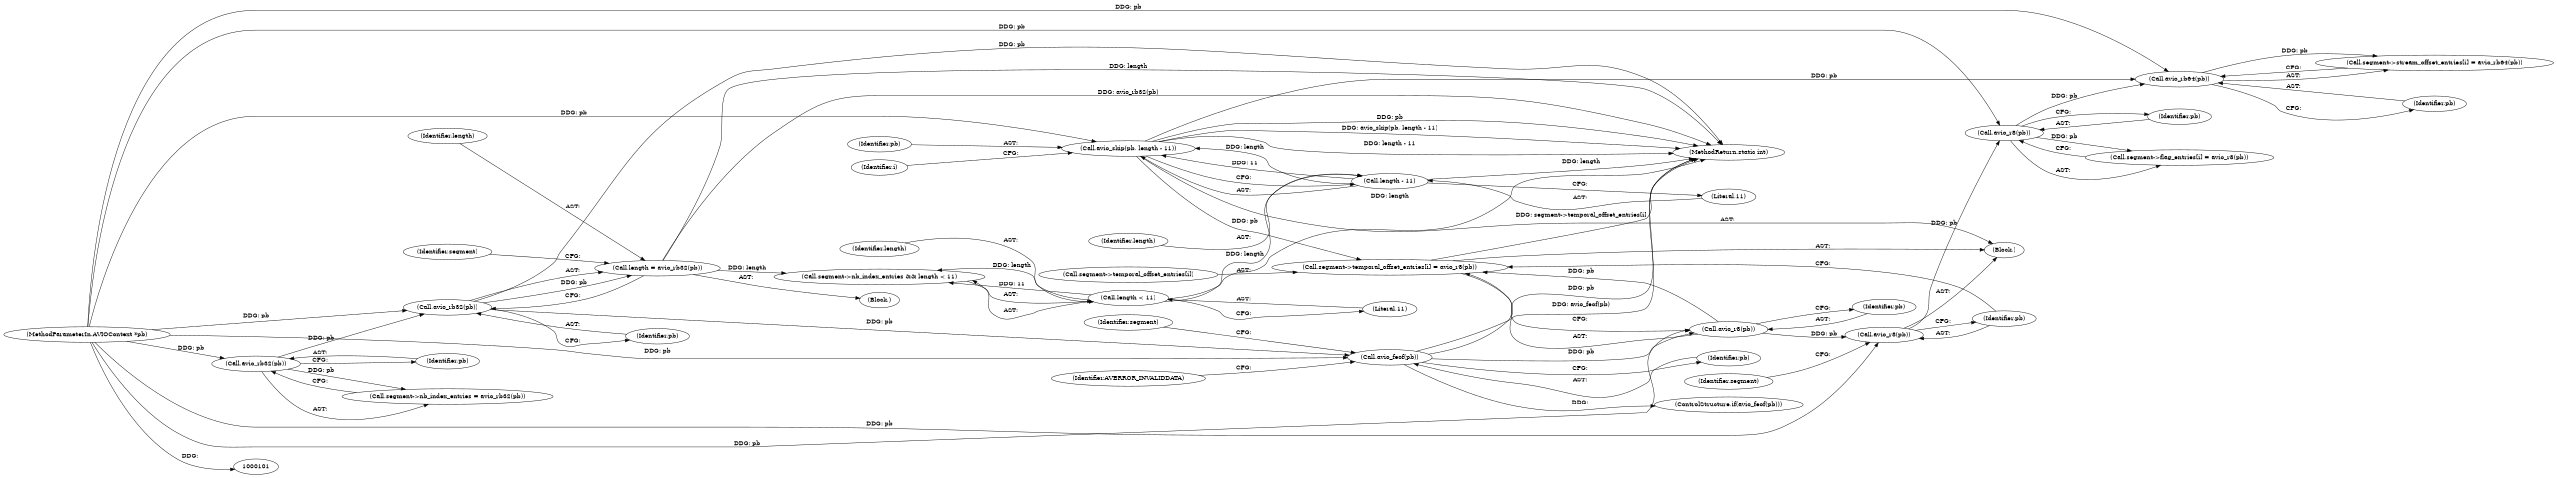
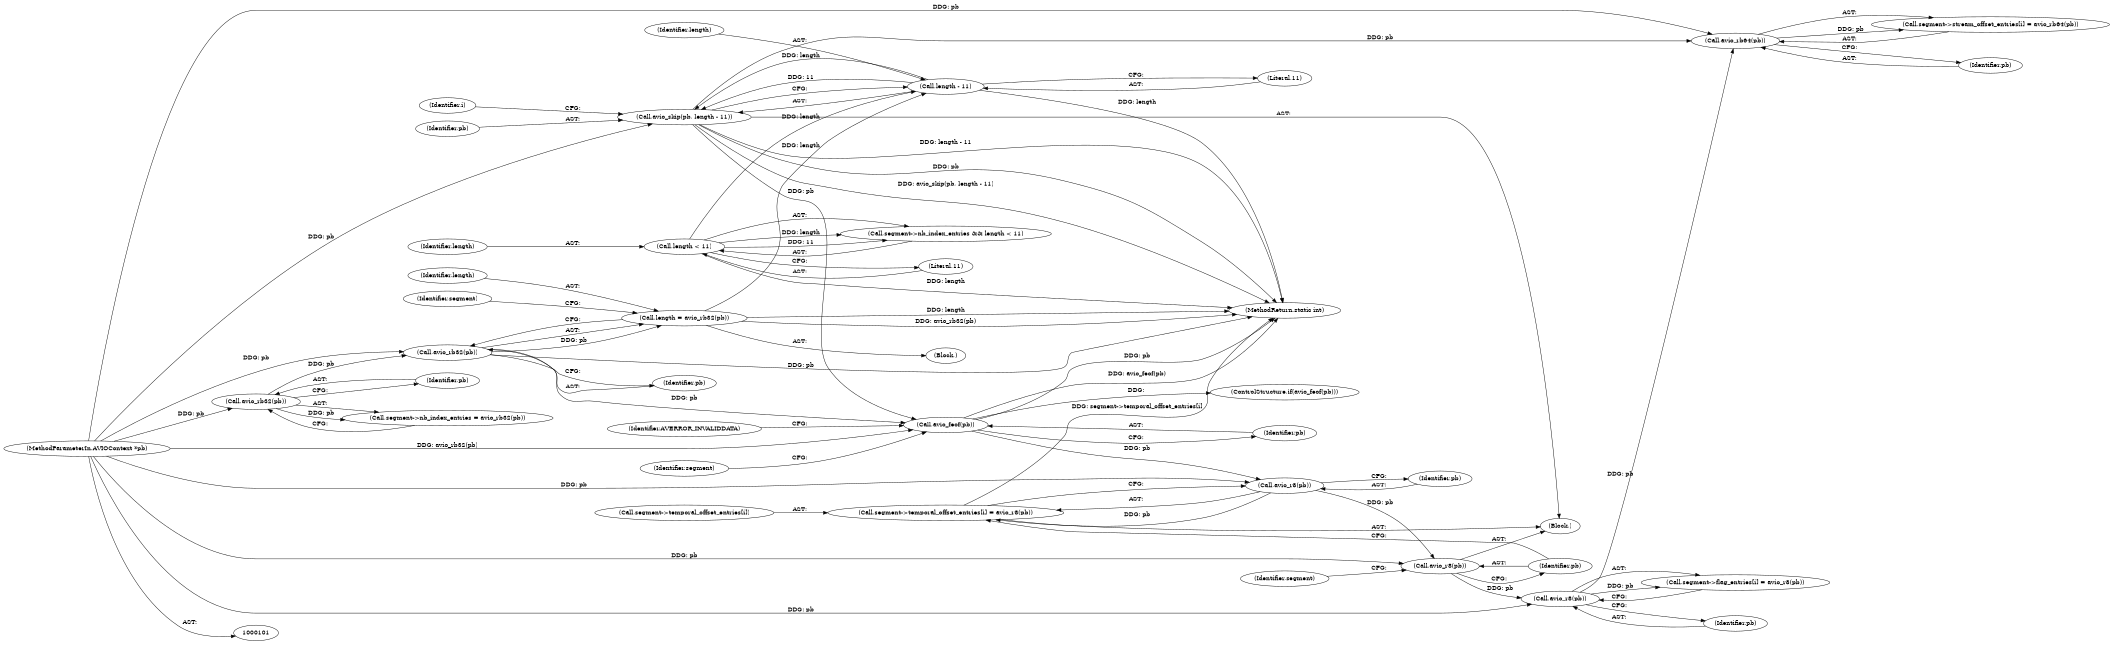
  digraph {
    rankdir=LR
    n1 [label="(Call,segment->temporal_offset_entries[i] = avio_r8(pb))"]
    n2 [label="(Call,avio_r8(pb))"]
    n3 [label="(Block,)"]
    n4 [label="(MethodReturn,static int)"]
    n5 [label="(Call,avio_r8(pb))"]
    n6 [label="(Identifier,pb)"]
    n7 [label="(Call,avio_r8(pb))"]
    n8 [label="(Identifier,pb)"]
    n9 [label="(Call,avio_feof(pb))"]
    n10 [label="(Identifier,pb)"]
    n11 [label="(ControlStructure,if(avio_feof(pb)))"]
    n12 [label="(Call,avio_skip(pb, length - 11))"]
    n13 [label="(Call,length - 11)"]
    n14 [label="(Call,avio_rb64(pb))"]
    n15 [label="(Literal,11)"]
    n16 [label="(Call,segment->stream_offset_entries[i] = avio_rb64(pb))"]
    n17 [label="(Identifier,pb)"]
    n18 [label="(Identifier,pb)"]
    n19 [label="(Call,segment->flag_entries[i] = avio_r8(pb))"]
    n20 [label="(MethodParameterIn,AVIOContext *pb)"]
    n21 [label="(Call,avio_rb32(pb))"]
    n22 [label="(Call,avio_rb32(pb))"]
    1000101
    n24 [label="(Call,length = avio_rb32(pb))"]
    n25 [label="(Identifier,pb)"]
    n26 [label="(Identifier,pb)"]
    n27 [label="(Call,segment->nb_index_entries = avio_rb32(pb))"]
    n28 [label="(Block,)"]
    n29 [label="(Call,length < 11)"]
    n30 [label="(Call,segment->nb_index_entries && length < 11)"]
    n31 [label="(Literal,11)"]
    n32 [label="(Identifier,segment)"]
    n33 [label="(Call,segment->temporal_offset_entries[i])"]
    n34 [label="(Identifier,length)"]
    n35 [label="(Identifier,length)"]
    n36 [label="(Identifier,segment)"]
    n37 [label="(Identifier,i)"]
    n38 [label="(Identifier,pb)"]
    n39 [label="(Identifier,length)"]
    n40 [label="(Identifier,segment)"]
    n41 [label="(Identifier,AVERROR_INVALIDDATA)"]
    n1 -> n2 [label="CFG: "]
    n1 -> n3 [label="AST: "]
    n1 -> n4 [label="DDG: segment->temporal_offset_entries[i]"]
    n2 -> n1 [label="AST: "]
    n2 -> n1 [label="DDG: pb"]
    n2 -> n5 [label="DDG: pb"]
    n2 -> n6 [label="CFG: "]
    n5 -> n3 [label="AST: "]
    n5 -> n7 [label="DDG: pb"]
    n5 -> n8 [label="CFG: "]
    n6 -> n2 [label="AST: "]
    n7 -> n14 [label="DDG: pb"]
    n7 -> n18 [label="CFG: "]
    n7 -> n19 [label="AST: "]
    n7 -> n19 [label="DDG: pb"]
    n8 -> n1 [label="CFG: "]
    n8 -> n5 [label="AST: "]
    n9 -> n2 [label="DDG: pb"]
    n9 -> n4 [label="DDG: pb"]
    n9 -> n4 [label="DDG: avio_feof(pb)"]
    n9 -> n10 [label="CFG: "]
    n9 -> n11 [label="DDG: "]
    n10 -> n9 [label="AST: "]
    n12 -> n3 [label="AST: "]
    n12 -> n4 [label="DDG: avio_skip(pb, length - 11)"]
    n12 -> n4 [label="DDG: length - 11"]
    n12 -> n4 [label="DDG: pb"]
-   n12 -> n1 [label="DDG: pb"]
+   n12 -> n9 [label="DDG: pb"]
    n12 -> n13 [label="CFG: "]
    n12 -> n14 [label="DDG: pb"]
    n13 -> n4 [label="DDG: length"]
    n13 -> n12 [label="AST: "]
    n13 -> n12 [label="DDG: length"]
    n13 -> n12 [label="DDG: 11"]
    n13 -> n15 [label="CFG: "]
    n14 -> n16 [label="AST: "]
    n14 -> n16 [label="DDG: pb"]
    n14 -> n17 [label="CFG: "]
    n15 -> n13 [label="AST: "]
-   n16 -> n14 [label="CFG: "]
+   n16 -> n14 [label="AST: "]
    n17 -> n14 [label="AST: "]
    n18 -> n7 [label="AST: "]
    n19 -> n7 [label="CFG: "]
    n20 -> n2 [label="DDG: pb"]
    n20 -> n5 [label="DDG: pb"]
    n20 -> n7 [label="DDG: pb"]
-   n20 -> n9 [label="DDG: pb"]
+   n20 -> n9 [label="DDG: avio_rb32(pb)"]
    n20 -> n12 [label="DDG: pb"]
    n20 -> n14 [label="DDG: pb"]
    n20 -> n21 [label="DDG: pb"]
    n20 -> n22 [label="DDG: pb"]
-   n20 -> 1000101 [label="DDG: "]
+   n20 -> 1000101 [label="AST: "]
    n21 -> n4 [label="DDG: pb"]
    n21 -> n9 [label="DDG: pb"]
    n21 -> n24 [label="AST: "]
    n21 -> n24 [label="DDG: pb"]
    n21 -> n25 [label="CFG: "]
    n22 -> n21 [label="DDG: pb"]
    n22 -> n26 [label="CFG: "]
    n22 -> n27 [label="AST: "]
    n22 -> n27 [label="DDG: pb"]
    n24 -> n4 [label="DDG: length"]
    n24 -> n4 [label="DDG: avio_rb32(pb)"]
-   n24 -> n30 [label="DDG: length"]
+   n24 -> n13 [label="DDG: length"]
    n24 -> n21 [label="CFG: "]
    n24 -> n28 [label="AST: "]
    n25 -> n21 [label="AST: "]
    n26 -> n22 [label="AST: "]
    n27 -> n22 [label="CFG: "]
    n29 -> n4 [label="DDG: length"]
    n29 -> n13 [label="DDG: length"]
    n29 -> n30 [label="AST: "]
    n29 -> n30 [label="DDG: length"]
    n29 -> n30 [label="DDG: 11"]
    n29 -> n31 [label="CFG: "]
    n30 -> n29 [label="AST: "]
    n31 -> n29 [label="AST: "]
    n32 -> n9 [label="CFG: "]
    n33 -> n1 [label="AST: "]
    n34 -> n13 [label="AST: "]
    n35 -> n24 [label="AST: "]
    n36 -> n24 [label="CFG: "]
    n37 -> n12 [label="CFG: "]
    n38 -> n12 [label="AST: "]
    n39 -> n29 [label="AST: "]
    n40 -> n5 [label="CFG: "]
    n41 -> n9 [label="CFG: "]
  }
